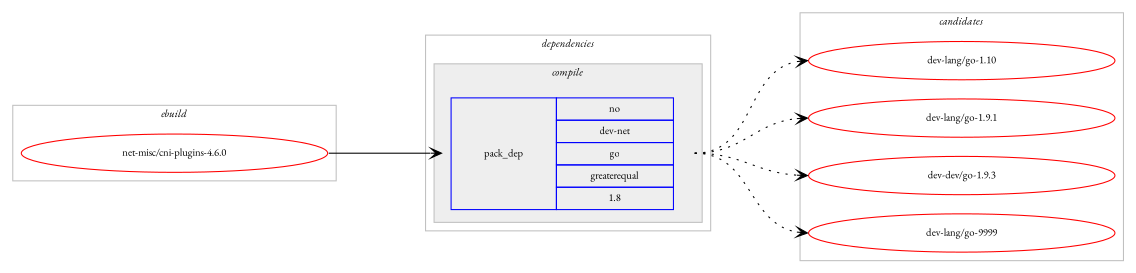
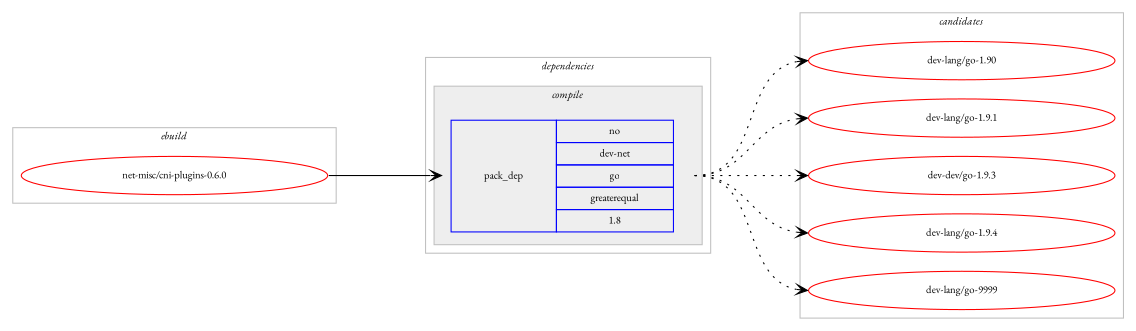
  digraph {
    compound=true
    concentrate=true
    fontname="EB Garamond"
    fontsize=10
    newrank=true
    rankdir=LR
    ranksep=1.5
    node [color=red fontname="EB Garamond" fontsize=10]
    edge [arrowhead=vee fontname="EB Garamond" headport=w style=dotted tailport=e weight=100]
-   n1 [label="net-misc/cni-plugins-4.6.0" width=4]
+   n1 [label="net-misc/cni-plugins-0.6.0" width=4]
    n2 [color=blue label=<<TABLE BORDER="0" CELLBORDER="1" CELLSPACING="0" CELLPADDING="4" WIDTH="220"><TR><TD ROWSPAN="6" CELLPADDING="30">pack_dep</TD></TR><TR><TD WIDTH="110">no</TD></TR><TR><TD>dev-net</TD></TR><TR><TD>go</TD></TR><TR><TD>greaterequal</TD></TR><TR><TD>1.8</TD></TR></TABLE>> shape=none]
-   n3 [label="dev-lang/go-1.10" width=4]
+   n3 [label="dev-lang/go-1.90" width=4]
    n4 [label="dev-lang/go-1.9.1" width=4]
    n5 [label="dev-dev/go-1.9.3" width=4]
+   n6 [label="dev-lang/go-1.9.4" width=4]
    n7 [label="dev-lang/go-9999" width=4]
    subgraph cluster_1 {
      color=gray
      label=<<i>ebuild</i>>
      rank=same
      n1
    }
    subgraph cluster_2 {
      color=gray
      label=<<i>dependencies</i>>
      subgraph cluster_3 {
        color=gray
        fillcolor="#eeeeee"
        label=<<i>compile</i>>
        style=filled
        subgraph sub_4 {
          color=gray
          fillcolor="#eeeeee"
          label=<<i>compile</i>>
          style=filled
          n2
        }
      }
      subgraph cluster_5 {
        color=gray
        fillcolor="#eeeeee"
        label=<<i>compile and run</i>>
        style=filled
      }
      subgraph cluster_6 {
        color=gray
        fillcolor="#eeeeee"
        label=<<i>run</i>>
        style=filled
      }
    }
    subgraph cluster_7 {
      color=gray
      label=<<i>candidates</i>>
      rank=same
      subgraph sub_8 {
        color=black
        label=<<i>candidates</i>>
        nodesep=1
        rank=same
        n3
        n4
        n5
+       n6
        n7
      }
    }
    n1 -> n2 [style=solid weight=20]
    n2 -> n3
    n2 -> n4
    n2 -> n5
+   n2 -> n6
    n2 -> n7
  }
